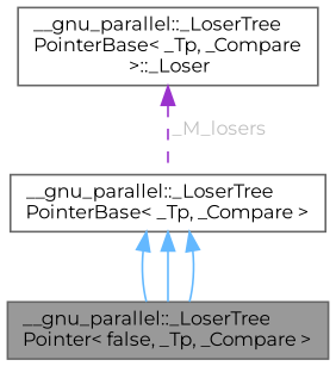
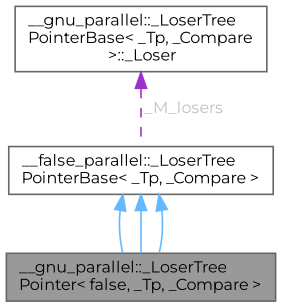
  digraph {
    fontname=Montserrat
    node [color=gray40 fillcolor=white fontname=Montserrat fontsize=10 shape=box style=filled]
    edge [color=steelblue1 dir=back fontname=Montserrat fontsize=10 labelfontname=Helvetica labelfontsize=10 style=solid]
    n1 [fillcolor=grey60 fontcolor=black height=0.2 label="__gnu_parallel::_LoserTree\lPointer\< false, _Tp, _Compare \>" width=0.4]
-   n2 [height=0.2 label="__gnu_parallel::_LoserTree\lPointerBase\< _Tp, _Compare \>" width=0.4]
+   n2 [height=0.2 label="__false_parallel::_LoserTree\lPointerBase\< _Tp, _Compare \>" width=0.4]
    n3 [height=0.2 label="__gnu_parallel::_LoserTree\lPointerBase\< _Tp, _Compare\l \>::_Loser" width=0.4]
    n2 -> n1
    n2 -> n1
    n2 -> n1
    n3 -> n2 [color=darkorchid3 fontcolor=grey label=" _M_losers" style=dashed]
  }
